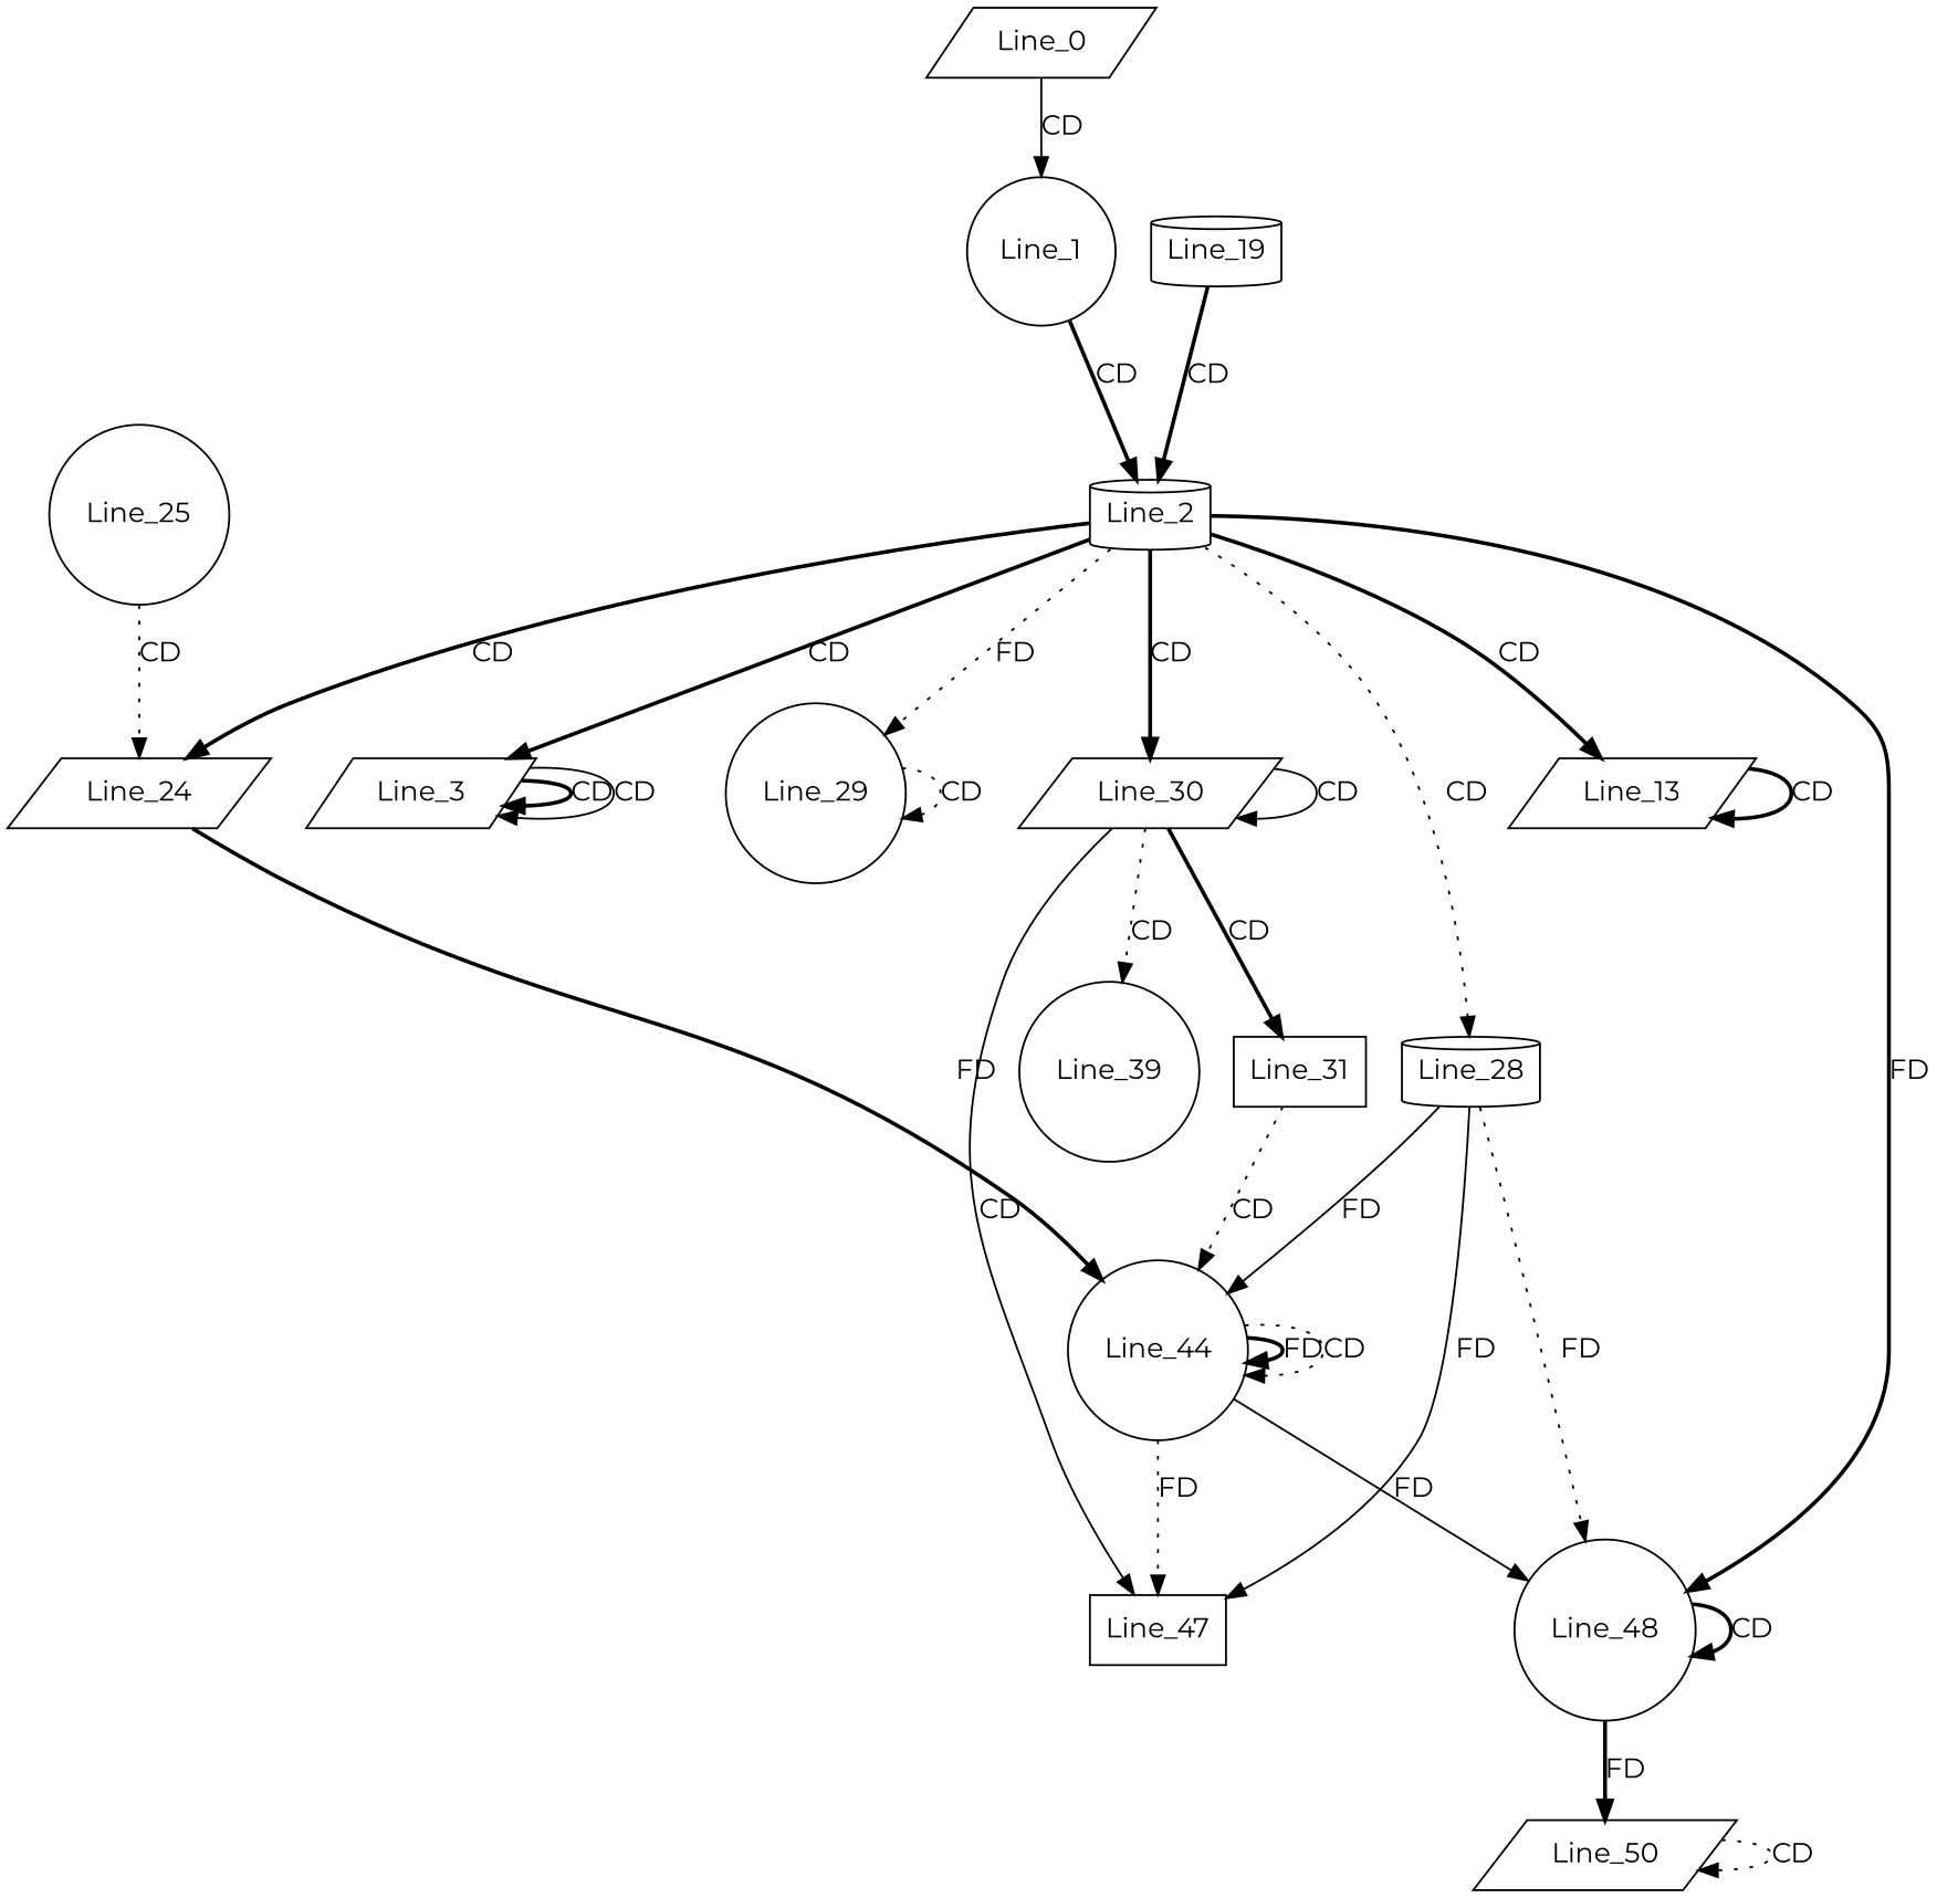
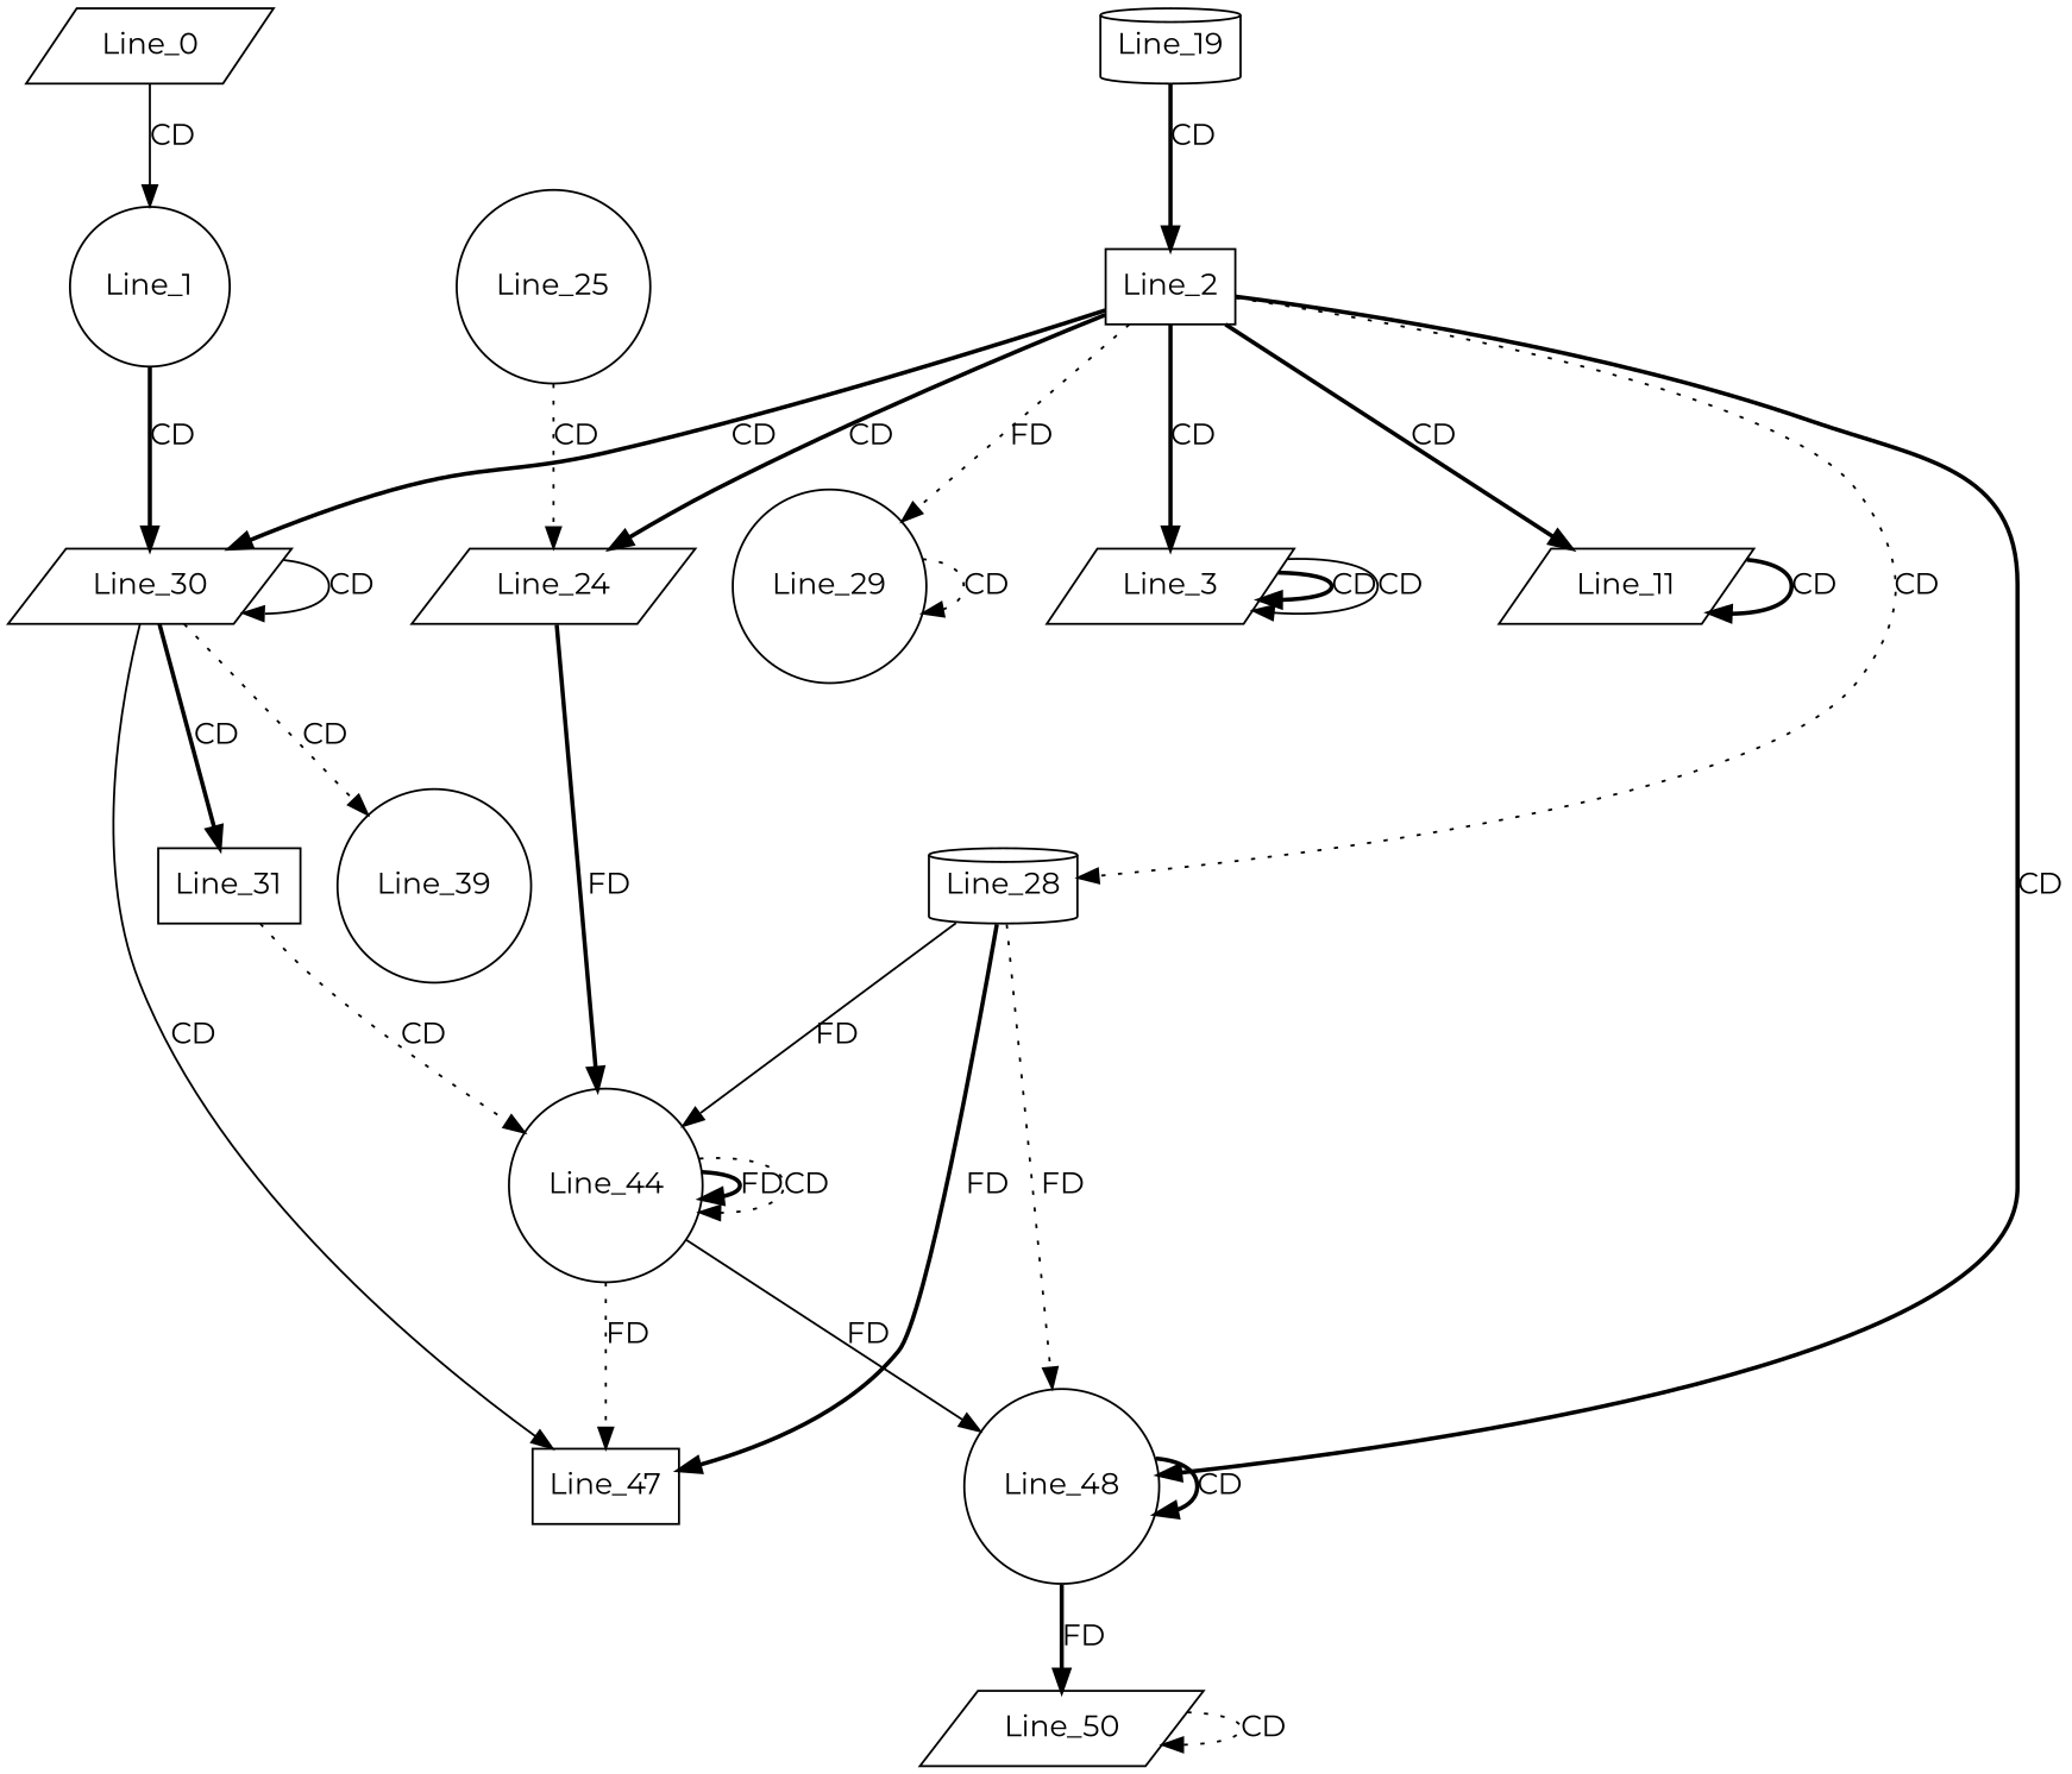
  digraph {
    fontname=Montserrat
    node [fontname=Montserrat shape=circle]
    edge [fontname=Montserrat style=bold]
    Line_1
    Line_0 [shape=parallelogram]
-   Line_2 [shape=cylinder]
+   Line_2 [shape=box]
    Line_3 [shape=parallelogram]
-   Line_11 [shape=parallelogram label=Line_13]
+   Line_11 [shape=parallelogram]
    Line_24 [shape=parallelogram]
    Line_28 [shape=cylinder]
    Line_29
    Line_30 [shape=parallelogram]
    Line_48
    Line_19 [shape=cylinder]
    Line_44
    Line_47 [shape=box]
    Line_31 [shape=box]
    Line_39
    Line_50 [shape=parallelogram]
    Line_25
-   Line_1 -> Line_2 [label=CD]
+   Line_1 -> Line_30 [label=CD]
    Line_0 -> Line_1 [label=CD style=solid]
    Line_2 -> Line_3 [label=CD]
    Line_2 -> Line_11 [label=CD]
    Line_2 -> Line_24 [label=CD]
    Line_2 -> Line_28 [label=CD style=dotted]
    Line_2 -> Line_29 [label=FD style=dotted]
    Line_2 -> Line_30 [label=CD]
-   Line_2 -> Line_48 [label=FD]
+   Line_2 -> Line_48 [label=CD]
    Line_3 -> Line_3 [label=CD]
    Line_3 -> Line_3 [label=CD style=solid]
    Line_11 -> Line_11 [label=CD]
    Line_24 -> Line_44 [label=FD]
    Line_28 -> Line_48 [label=FD style=dotted]
    Line_28 -> Line_44 [label=FD style=solid]
-   Line_28 -> Line_47 [label=FD style=solid]
+   Line_28 -> Line_47 [label=FD]
    Line_29 -> Line_29 [label=CD style=dotted]
    Line_30 -> Line_30 [label=CD style=solid]
    Line_30 -> Line_47 [label=CD style=solid]
    Line_30 -> Line_31 [label=CD]
    Line_30 -> Line_39 [label=CD style=dotted]
    Line_48 -> Line_48 [label=CD]
    Line_48 -> Line_50 [label=FD]
    Line_19 -> Line_2 [label=CD]
    Line_44 -> Line_48 [label=FD style=solid]
    Line_44 -> Line_44 [label=FD]
    Line_44 -> Line_44 [label=CD style=dotted]
    Line_44 -> Line_47 [label=FD style=dotted]
    Line_31 -> Line_44 [label=CD style=dotted]
    Line_50 -> Line_50 [label=CD style=dotted]
    Line_25 -> Line_24 [label=CD style=dotted]
  }
